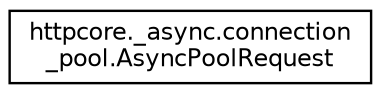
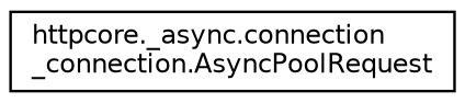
  digraph {
    rankdir=LR
-   n1 [color=black fillcolor=white fontname=Helvetica fontsize=10 height=0.2 label="httpcore._async.connection\l_pool.AsyncPoolRequest" shape=record style=filled width=0.4]
+   n1 [color=black fillcolor=white fontname=Helvetica fontsize=10 height=0.2 label="httpcore._async.connection\l_connection.AsyncPoolRequest" shape=record style=filled width=0.4]
  }
